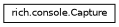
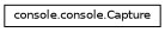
  digraph {
    rankdir=TB
-   n1 [color=black fillcolor=white fontname=Helvetica fontsize=10 height=0.2 label="rich.console.Capture" shape=record style=filled width=0.4]
+   n1 [color=black fillcolor=white fontname=Helvetica fontsize=10 height=0.2 label="console.console.Capture" shape=record style=filled width=0.4]
  }
